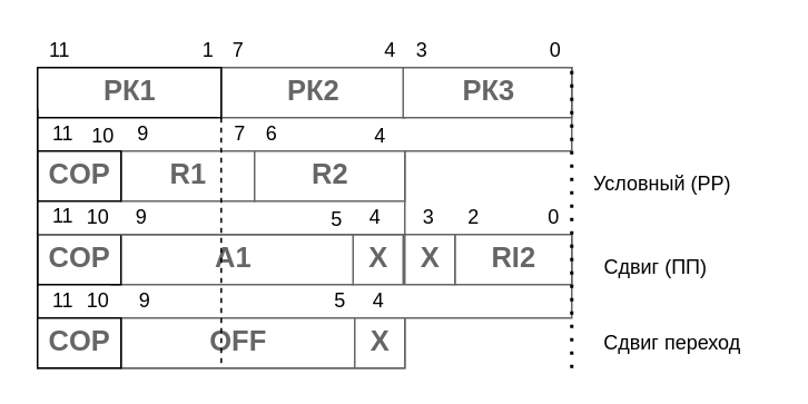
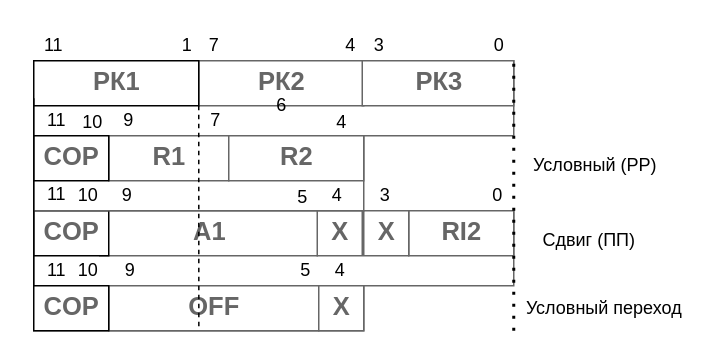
  <mxCell id="0" />
  <mxCell id="1" parent="0" />
  <mxCell id="2" value="A" style="strokeWidth=1;shadow=0;dashed=0;align=center;html=1;rSize=10;fillColor=#ffffff;strokeColor=#666666;" parent="1" vertex="1"><mxGeometry x="22" y="140" width="320" height="50" as="geometry" /></mxCell>
  <mxCell id="3" value="X" style="strokeColor=inherit;fillColor=inherit;gradientColor=inherit;strokeWidth=1;shadow=0;dashed=0;align=center;html=1;shape=mxgraph.mockup.rrect;rSize=0;fontSize=17;fontColor=#666666;fontStyle=1;resizeHeight=1;" parent="2" vertex="1"><mxGeometry width="30" height="30" relative="1" as="geometry"><mxPoint x="189" as="offset" /></mxGeometry></mxCell>
  <mxCell id="4" value="A1" style="strokeColor=inherit;fillColor=inherit;gradientColor=inherit;strokeWidth=1;shadow=0;dashed=0;align=center;html=1;shape=mxgraph.mockup.rrect;rSize=0;fontSize=17;fontColor=#666666;fontStyle=1;resizeHeight=1;" parent="2" vertex="1"><mxGeometry width="145" height="30" relative="1" as="geometry"><mxPoint x="44" as="offset" /></mxGeometry></mxCell>
  <mxCell id="5" value="RI2" style="strokeColor=inherit;fillColor=inherit;gradientColor=inherit;strokeWidth=1;shadow=0;dashed=0;align=center;html=1;rSize=10;fontSize=17;fontColor=#666666;fontStyle=1;resizeHeight=1;" parent="2" vertex="1"><mxGeometry x="1" width="70" height="30" relative="1" as="geometry"><mxPoint x="-70" as="offset" /></mxGeometry></mxCell>
  <mxCell id="6" value="&lt;p&gt;COP&lt;/p&gt;" style="strokeWidth=1;shadow=0;dashed=0;align=center;html=1;rSize=10;fontSize=17;fontColor=#666666;fontStyle=1;resizeHeight=1;" parent="2" vertex="1"><mxGeometry width="50" height="30" relative="1" as="geometry" /></mxCell>
  <mxCell id="7" value="X" style="strokeColor=inherit;fillColor=inherit;gradientColor=inherit;strokeWidth=1;shadow=0;dashed=0;align=center;html=1;shape=mxgraph.mockup.rrect;rSize=0;fontSize=17;fontColor=#666666;fontStyle=1;resizeHeight=1;" parent="2" vertex="1"><mxGeometry width="30" height="30" relative="1" as="geometry"><mxPoint x="220" as="offset" /></mxGeometry></mxCell>
  <mxCell id="8" value="9" style="text;html=1;align=center;verticalAlign=middle;resizable=0;points=[];autosize=1;strokeColor=none;fillColor=none;" parent="2" vertex="1"><mxGeometry x="54" y="30" width="20" height="20" as="geometry" /></mxCell>
  <mxCell id="9" value="11" style="text;html=1;align=center;verticalAlign=middle;resizable=0;points=[];autosize=1;strokeColor=none;fillColor=none;" parent="2" vertex="1"><mxGeometry y="30" width="30" height="20" as="geometry" /></mxCell>
  <mxCell id="10" value="10" style="text;html=1;align=center;verticalAlign=middle;resizable=0;points=[];autosize=1;strokeColor=none;fillColor=none;" parent="2" vertex="1"><mxGeometry x="24" y="31" width="23" height="18" as="geometry" /></mxCell>
  <mxCell id="11" value="4" style="text;html=1;align=center;verticalAlign=middle;resizable=0;points=[];autosize=1;strokeColor=none;fillColor=none;" parent="2" vertex="1"><mxGeometry x="194" y="30" width="20" height="20" as="geometry" /></mxCell>
  <mxCell id="12" value="5" style="text;html=1;align=center;verticalAlign=middle;resizable=0;points=[];autosize=1;strokeColor=none;fillColor=none;" parent="2" vertex="1"><mxGeometry x="172" y="31" width="17" height="18" as="geometry" /></mxCell>
  <mxCell id="13" value="" style="strokeWidth=1;shadow=0;dashed=0;align=center;html=1;rSize=10;fillColor=#ffffff;strokeColor=#666666;" parent="1" vertex="1"><mxGeometry x="22" y="190" width="220" height="30" as="geometry" /></mxCell>
  <mxCell id="14" value="OFF" style="strokeColor=inherit;fillColor=inherit;gradientColor=inherit;strokeWidth=1;shadow=0;dashed=0;align=center;html=1;shape=mxgraph.mockup.rrect;rSize=0;fontSize=17;fontColor=#666666;fontStyle=1;resizeHeight=1;" parent="13" vertex="1"><mxGeometry width="140" height="30" relative="1" as="geometry"><mxPoint x="50" as="offset" /></mxGeometry></mxCell>
  <mxCell id="15" value="&lt;p&gt;COP&lt;/p&gt;" style="strokeWidth=1;shadow=0;dashed=0;align=center;html=1;rSize=10;fontSize=17;fontColor=#666666;fontStyle=1;resizeHeight=1;" parent="13" vertex="1"><mxGeometry width="50" height="30" relative="1" as="geometry" /></mxCell>
  <mxCell id="16" value="X" style="strokeColor=inherit;fillColor=inherit;gradientColor=inherit;strokeWidth=1;shadow=0;dashed=0;align=center;html=1;shape=mxgraph.mockup.rrect;rSize=0;fontSize=17;fontColor=#666666;fontStyle=1;resizeHeight=1;" parent="13" vertex="1"><mxGeometry width="30" height="30" relative="1" as="geometry"><mxPoint x="190" as="offset" /></mxGeometry></mxCell>
  <mxCell id="17" value="A" style="strokeWidth=1;shadow=0;dashed=0;align=center;html=1;rSize=10;fillColor=#ffffff;strokeColor=#666666;" parent="1" vertex="1"><mxGeometry x="22" y="40" width="320" height="50" as="geometry" /></mxCell>
  <mxCell id="18" value="РК2" style="strokeColor=inherit;fillColor=inherit;gradientColor=inherit;strokeWidth=1;shadow=0;dashed=0;align=center;html=1;shape=mxgraph.mockup.rrect;rSize=0;fontSize=17;fontColor=#666666;fontStyle=1;resizeHeight=1;" parent="17" vertex="1"><mxGeometry width="110" height="30" relative="1" as="geometry"><mxPoint x="110" as="offset" /></mxGeometry></mxCell>
  <mxCell id="19" value="РК3" style="strokeColor=inherit;fillColor=inherit;gradientColor=inherit;strokeWidth=1;shadow=0;dashed=0;align=center;html=1;rSize=10;fontSize=17;fontColor=#666666;fontStyle=1;resizeHeight=1;" parent="17" vertex="1"><mxGeometry x="1" width="101" height="30" relative="1" as="geometry"><mxPoint x="-101" as="offset" /></mxGeometry></mxCell>
  <mxCell id="20" value="&lt;p&gt;РК1&lt;/p&gt;" style="strokeWidth=1;shadow=0;dashed=0;align=center;html=1;rSize=10;fontSize=17;fontColor=#666666;fontStyle=1;resizeHeight=1;" parent="17" vertex="1"><mxGeometry width="110" height="30" relative="1" as="geometry" /></mxCell>
  <mxCell id="21" value="9" style="text;html=1;align=center;verticalAlign=middle;resizable=0;points=[];autosize=1;strokeColor=none;fillColor=none;" parent="17" vertex="1"><mxGeometry x="53" y="30" width="20" height="20" as="geometry" /></mxCell>
  <mxCell id="22" value="11" style="text;html=1;align=center;verticalAlign=middle;resizable=0;points=[];autosize=1;strokeColor=none;fillColor=none;" parent="17" vertex="1"><mxGeometry y="30" width="30" height="20" as="geometry" /></mxCell>
  <mxCell id="23" value="10" style="text;html=1;align=center;verticalAlign=middle;resizable=0;points=[];autosize=1;strokeColor=none;fillColor=none;" parent="17" vertex="1"><mxGeometry x="27" y="32" width="23" height="18" as="geometry" /></mxCell>
  <mxCell id="24" value="4" style="text;html=1;align=center;verticalAlign=middle;resizable=0;points=[];autosize=1;strokeColor=none;fillColor=none;" parent="17" vertex="1"><mxGeometry x="196" y="32" width="17" height="18" as="geometry" /></mxCell>
- <mxCell id="25" value="6" style="text;html=1;align=center;verticalAlign=middle;resizable=0;points=[];autosize=1;strokeColor=none;fillColor=none;" parent="17" vertex="1"><mxGeometry x="130" y="30" width="20" height="20" as="geometry" /></mxCell>
+ <mxCell id="25" value="6" style="text;html=1;align=center;verticalAlign=middle;resizable=0;points=[];autosize=1;strokeColor=none;fillColor=none;" parent="17" vertex="1"><mxGeometry x="155" y="20" width="20" height="20" as="geometry" /></mxCell>
  <mxCell id="26" value="7" style="text;html=1;align=center;verticalAlign=middle;resizable=0;points=[];autosize=1;strokeColor=none;fillColor=none;" parent="17" vertex="1"><mxGeometry x="112" y="31" width="17" height="18" as="geometry" /></mxCell>
  <mxCell id="27" value="" style="strokeWidth=1;shadow=0;dashed=0;align=center;html=1;rSize=10;fillColor=#ffffff;strokeColor=#666666;" parent="1" vertex="1"><mxGeometry x="22" y="90" width="220" height="50" as="geometry" /></mxCell>
  <mxCell id="28" value="R1" style="strokeColor=inherit;fillColor=inherit;gradientColor=inherit;strokeWidth=1;shadow=0;dashed=0;align=center;html=1;shape=mxgraph.mockup.rrect;rSize=0;fontSize=17;fontColor=#666666;fontStyle=1;resizeHeight=1;" parent="27" vertex="1"><mxGeometry width="80" height="30" relative="1" as="geometry"><mxPoint x="50" as="offset" /></mxGeometry></mxCell>
  <mxCell id="29" value="&lt;p&gt;COP&lt;/p&gt;" style="strokeWidth=1;shadow=0;dashed=0;align=center;html=1;rSize=10;fontSize=17;fontColor=#666666;fontStyle=1;resizeHeight=1;" parent="27" vertex="1"><mxGeometry width="50" height="30" relative="1" as="geometry" /></mxCell>
  <mxCell id="30" value="R2" style="strokeColor=inherit;fillColor=inherit;gradientColor=inherit;strokeWidth=1;shadow=0;dashed=0;align=center;html=1;shape=mxgraph.mockup.rrect;rSize=0;fontSize=17;fontColor=#666666;fontStyle=1;resizeHeight=1;" parent="27" vertex="1"><mxGeometry width="90" height="30" relative="1" as="geometry"><mxPoint x="130" as="offset" /></mxGeometry></mxCell>
  <mxCell id="31" value="9" style="text;html=1;align=center;verticalAlign=middle;resizable=0;points=[];autosize=1;strokeColor=none;fillColor=none;" parent="27" vertex="1"><mxGeometry x="52.287" y="30" width="20" height="20" as="geometry" /></mxCell>
  <mxCell id="32" value="5" style="text;html=1;align=center;verticalAlign=middle;resizable=0;points=[];autosize=1;strokeColor=none;fillColor=none;" parent="27" vertex="1"><mxGeometry x="170.004" y="32" width="17" height="18" as="geometry" /></mxCell>
  <mxCell id="33" value="4" style="text;html=1;align=center;verticalAlign=middle;resizable=0;points=[];autosize=1;strokeColor=none;fillColor=none;" parent="27" vertex="1"><mxGeometry x="193.363" y="31" width="17" height="18" as="geometry" /></mxCell>
  <mxCell id="34" value="11" style="text;html=1;align=center;verticalAlign=middle;resizable=0;points=[];autosize=1;strokeColor=none;fillColor=none;" parent="27" vertex="1"><mxGeometry y="29" width="30" height="20" as="geometry" /></mxCell>
  <mxCell id="35" value="10" style="text;html=1;align=center;verticalAlign=middle;resizable=0;points=[];autosize=1;strokeColor=none;fillColor=none;" parent="27" vertex="1"><mxGeometry x="24.664" y="31" width="23" height="18" as="geometry" /></mxCell>
  <mxCell id="36" value="0" style="text;html=1;align=center;verticalAlign=middle;resizable=0;points=[];autosize=1;strokeColor=none;fillColor=none;" parent="1" vertex="1"><mxGeometry x="322" y="20" width="20" height="20" as="geometry" /></mxCell>
  <mxCell id="37" value="3" style="text;html=1;align=center;verticalAlign=middle;resizable=0;points=[];autosize=1;strokeColor=none;fillColor=none;" parent="1" vertex="1"><mxGeometry x="242" y="20" width="20" height="20" as="geometry" /></mxCell>
  <mxCell id="38" value="7" style="text;html=1;align=center;verticalAlign=middle;resizable=0;points=[];autosize=1;strokeColor=none;fillColor=none;" parent="1" vertex="1"><mxGeometry x="132" y="20" width="20" height="20" as="geometry" /></mxCell>
  <mxCell id="39" value="11" style="text;html=1;align=center;verticalAlign=middle;resizable=0;points=[];autosize=1;strokeColor=none;fillColor=none;" parent="1" vertex="1"><mxGeometry x="20" y="20" width="30" height="20" as="geometry" /></mxCell>
  <mxCell id="40" value="3" style="text;html=1;align=center;verticalAlign=middle;resizable=0;points=[];autosize=1;strokeColor=none;fillColor=none;" parent="1" vertex="1"><mxGeometry x="246" y="120" width="20" height="20" as="geometry" /></mxCell>
- <mxCell id="41" value="2" style="text;html=1;align=center;verticalAlign=middle;resizable=0;points=[];autosize=1;strokeColor=none;fillColor=none;" parent="1" vertex="1"><mxGeometry x="273" y="120" width="20" height="20" as="geometry" /></mxCell>
  <mxCell id="42" value="" style="endArrow=none;html=1;rounded=0;entryX=0;entryY=0.5;entryDx=0;entryDy=0;exitX=0;exitY=0;exitDx=0;exitDy=0;" parent="1" source="15" target="17" edge="1"><mxGeometry width="50" height="50" relative="1" as="geometry"><mxPoint x="232" y="170" as="sourcePoint" /><mxPoint x="282" y="120" as="targetPoint" /></mxGeometry></mxCell>
  <mxCell id="43" value="" style="endArrow=none;dashed=1;html=1;rounded=0;exitX=1;exitY=1;exitDx=0;exitDy=0;entryX=0.429;entryY=1;entryDx=0;entryDy=0;entryPerimeter=0;" parent="1" source="20" target="14" edge="1"><mxGeometry width="50" height="50" relative="1" as="geometry"><mxPoint x="232" y="170" as="sourcePoint" /><mxPoint x="282" y="120" as="targetPoint" /></mxGeometry></mxCell>
- <mxCell id="44" value="Сдвиг переход" style="text;html=1;align=center;verticalAlign=middle;resizable=0;points=[];autosize=1;strokeColor=none;fillColor=none;" parent="1" vertex="1"><mxGeometry x="342" y="195" width="120" height="20" as="geometry" /></mxCell>
+ <mxCell id="44" value="Условный переход" style="text;html=1;align=center;verticalAlign=middle;resizable=0;points=[];autosize=1;strokeColor=none;fillColor=none;" parent="1" vertex="1"><mxGeometry x="342" y="195" width="120" height="20" as="geometry" /></mxCell>
  <mxCell id="45" value="" style="endArrow=none;dashed=1;html=1;dashPattern=1 3;strokeWidth=2;rounded=0;entryX=1;entryY=0;entryDx=0;entryDy=0;" parent="1" target="19" edge="1"><mxGeometry width="50" height="50" relative="1" as="geometry"><mxPoint x="342" y="220" as="sourcePoint" /><mxPoint x="282" y="120" as="targetPoint" /></mxGeometry></mxCell>
  <mxCell id="46" value="0" style="text;html=1;align=center;verticalAlign=middle;resizable=0;points=[];autosize=1;strokeColor=none;fillColor=none;" parent="1" vertex="1"><mxGeometry x="321" y="120" width="20" height="20" as="geometry" /></mxCell>
  <mxCell id="47" value="Сдвиг (ПП)" style="text;html=1;align=center;verticalAlign=middle;resizable=0;points=[];autosize=1;strokeColor=none;fillColor=none;" parent="1" vertex="1"><mxGeometry x="352" y="150" width="80" height="20" as="geometry" /></mxCell>
  <mxCell id="48" value="Условный (РР)" style="text;html=1;align=center;verticalAlign=middle;resizable=0;points=[];autosize=1;strokeColor=none;fillColor=none;" parent="1" vertex="1"><mxGeometry x="341" y="100" width="110" height="20" as="geometry" /></mxCell>
  <mxCell id="49" value="4" style="text;html=1;align=center;verticalAlign=middle;resizable=0;points=[];autosize=1;strokeColor=none;fillColor=none;" parent="1" vertex="1"><mxGeometry x="224" y="21" width="17" height="18" as="geometry" /></mxCell>
  <mxCell id="50" value="1" style="text;html=1;align=center;verticalAlign=middle;resizable=0;points=[];autosize=1;strokeColor=none;fillColor=none;" parent="1" vertex="1"><mxGeometry x="115" y="21" width="17" height="18" as="geometry" /></mxCell>
